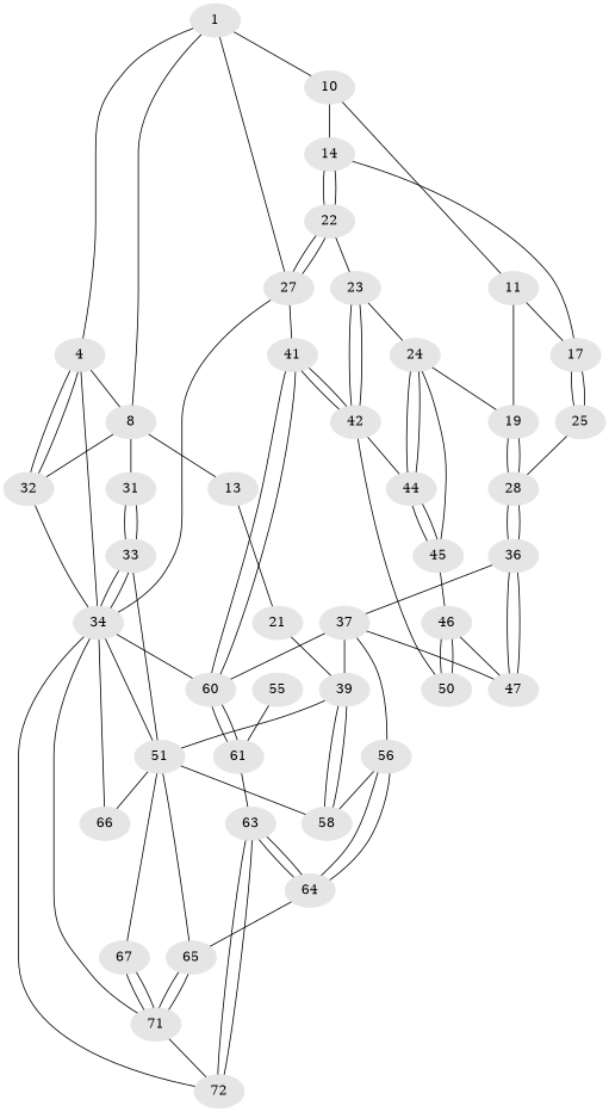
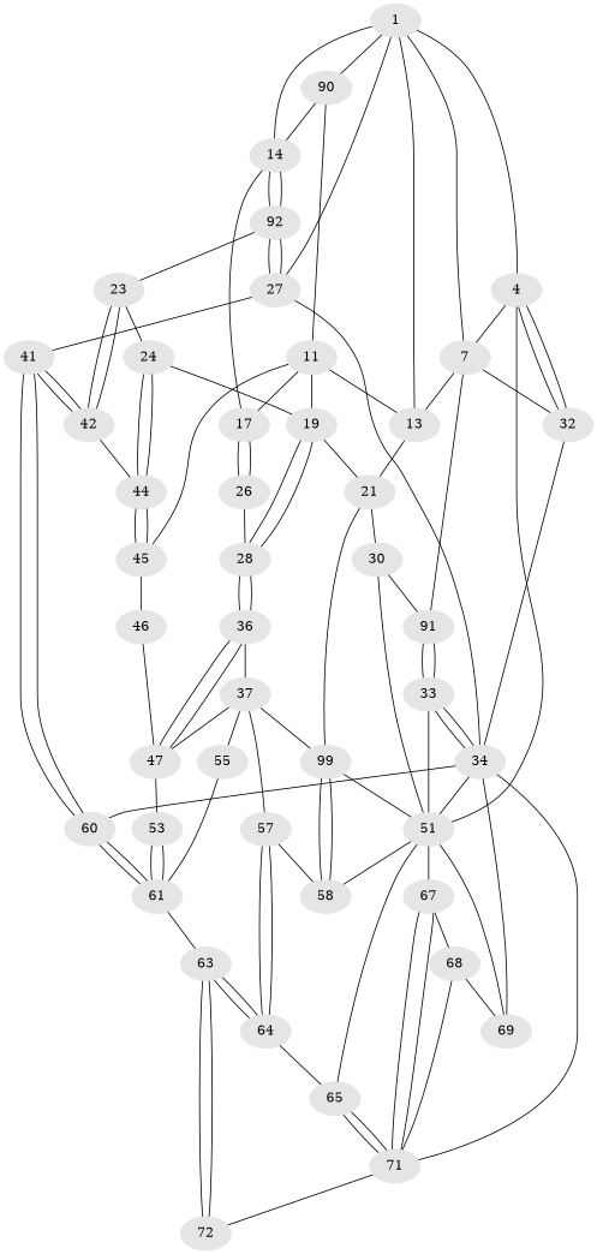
  graph {
    node [color=gray90 style=filled]
    1 [super="+2+6"]
    4 [super="+5"]
-   7 [super="+8" label=8]
-   10
+   7 [super="+8"]
+   10 [label=90]
    13 [super="+16"]
    14 [super="+15"]
    27
    32
    34 [super="+35"]
-   31
+   31 [label=91]
    11 [super="+18+12"]
    21 [super="+29"]
    17
-   22
+   22 [label=92]
    41
    51 [super="+59+52"]
    60
-   69 [label=66]
+   69
    71 [super="+73"]
    72
    33
    19 [super="+20"]
-   26 [label=25]
+   26
    28
-   39 [super="+40"]
+   30
+   39 [super="+40" label=99]
    23
    36
    58
    24 [super="+25"]
    42 [super="+43"]
    44
    45
-   50
    46
    37 [super="+49+38"]
    47 [super="+48"]
    65
    67
    61 [super="+62"]
    55
-   57 [label=56]
+   57
+   53
    64
+   68
    63
    1 -- 4
    1 -- 7
    1 -- 10
+   1 -- 13
+   1 -- 14
    1 -- 27
    4 -- 7
    4 -- 32
    4 -- 32
-   4 -- 34
+   4 -- 51
    7 -- 13
    7 -- 32
    7 -- 31
    10 -- 14
    10 -- 11
    13 -- 21
    14 -- 17
    14 -- 22
    14 -- 22
    27 -- 34
    27 -- 41
    32 -- 34
    34 -- 51
    34 -- 60
    34 -- 69
    34 -- 71
-   34 -- 72
    31 -- 33
    31 -- 33
+   11 -- 13
    11 -- 17
    11 -- 19 [weight=2]
+   21 -- 30
    21 -- 39
    17 -- 26
    17 -- 26
    22 -- 27
    22 -- 27
    22 -- 23
    41 -- 60
    41 -- 60
    41 -- 42
    41 -- 42
    51 -- 69
    51 -- 58
    51 -- 65
    51 -- 67
    60 -- 61
    60 -- 61
    71 -- 72
    33 -- 34
    33 -- 34
    33 -- 51
+   19 -- 21
    19 -- 28
    19 -- 28
    26 -- 28
    28 -- 36
    28 -- 36
+   30 -- 31
+   30 -- 51
    39 -- 51
    39 -- 58
    39 -- 58
    23 -- 24
    23 -- 42
    23 -- 42
    36 -- 37
    36 -- 47
    36 -- 47
    24 -- 19
    24 -- 44
    24 -- 44
-   24 -- 45
+   11 -- 45
    42 -- 44
-   42 -- 50
    44 -- 45
    44 -- 45
    45 -- 46
-   46 -- 50
-   46 -- 50
    46 -- 47
    37 -- 39
    37 -- 47
-   37 -- 60 [weight=2]
+   37 -- 55 [weight=2]
    37 -- 57
+   47 -- 53
    65 -- 71
    65 -- 71
    67 -- 71
    67 -- 71
+   67 -- 68
    61 -- 63
    55 -- 61
    57 -- 58
    57 -- 64
    57 -- 64
+   53 -- 61
+   53 -- 61
    64 -- 65
+   68 -- 69
+   68 -- 71
    63 -- 72
    63 -- 72
    63 -- 64
    63 -- 64
  }
